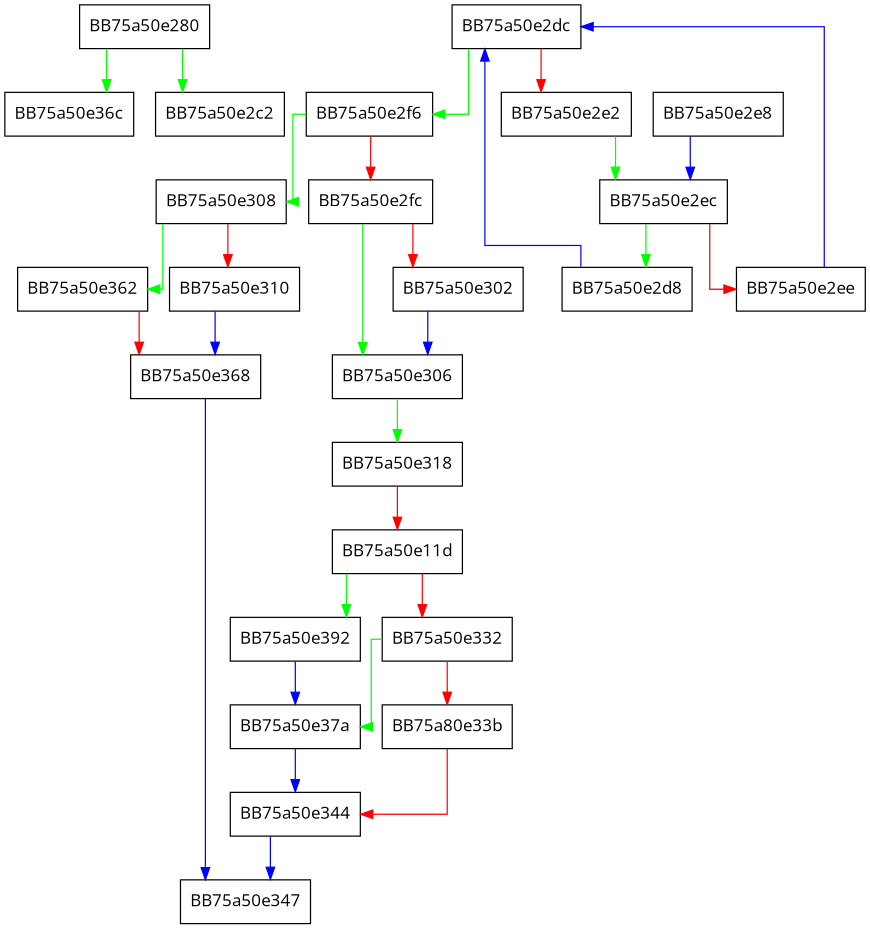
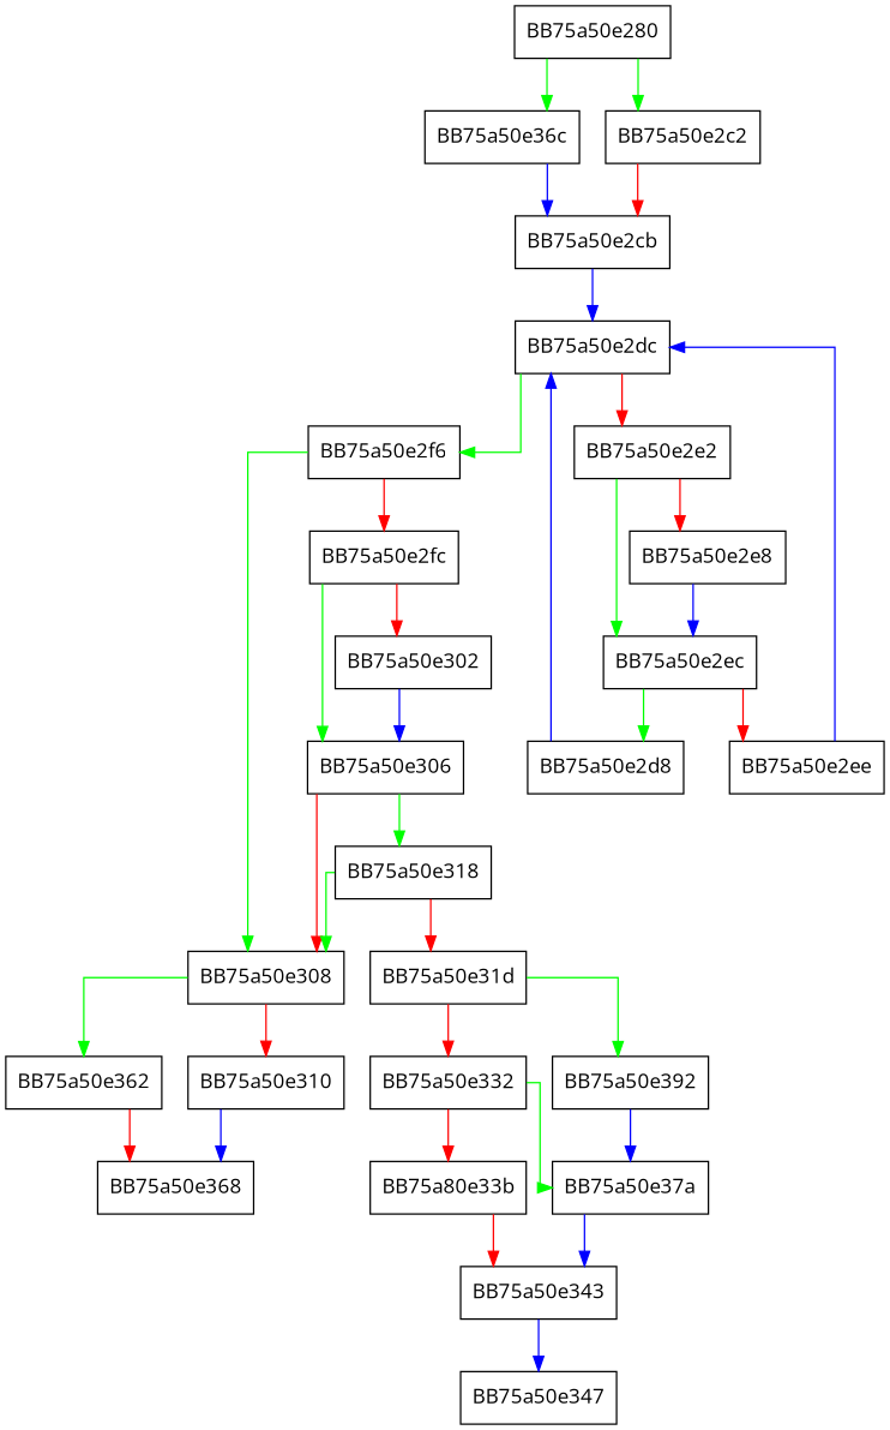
  digraph {
    fontname="Open Sans"
    splines=ortho
    node [fontname="Open Sans" shape=box]
    edge [color=red fontname="Open Sans"]
    BB75a50e280
    BB75a50e36c
    BB75a50e2c2
+   BB75a50e2cb
    BB75a50e2dc
    BB75a50e2f6
    BB75a50e2e2
    BB75a50e308
    BB75a50e2fc
    BB75a50e2ec
    BB75a50e2e8
    BB75a50e2d8
    BB75a50e362
    BB75a50e310
    BB75a50e306
    BB75a50e302
    BB75a50e2ee
    BB75a50e368
    BB75a50e318
-   BB75a50e31d [label=BB75a50e11d]
+   BB75a50e31d
    BB75a50e392
    BB75a50e332
    BB75a50e347
    BB75a50e37a
    n25 [label=BB75a80e33b]
-   BB75a50e344
+   BB75a50e344 [label=BB75a50e343]
    BB75a50e280 -> BB75a50e36c [color=green]
    BB75a50e280 -> BB75a50e2c2 [color=green]
+   BB75a50e36c -> BB75a50e2cb [color=blue]
+   BB75a50e2c2 -> BB75a50e2cb
+   BB75a50e2cb -> BB75a50e2dc [color=blue]
    BB75a50e2dc -> BB75a50e2f6 [color=green]
    BB75a50e2dc -> BB75a50e2e2
    BB75a50e2f6 -> BB75a50e308 [color=green]
    BB75a50e2f6 -> BB75a50e2fc
    BB75a50e2e2 -> BB75a50e2ec [color=green]
+   BB75a50e2e2 -> BB75a50e2e8
    BB75a50e308 -> BB75a50e362 [color=green]
    BB75a50e308 -> BB75a50e310
    BB75a50e2fc -> BB75a50e306 [color=green]
    BB75a50e2fc -> BB75a50e302
    BB75a50e2ec -> BB75a50e2d8 [color=green]
    BB75a50e2ec -> BB75a50e2ee
    BB75a50e2e8 -> BB75a50e2ec [color=blue]
    BB75a50e2d8 -> BB75a50e2dc [color=blue]
    BB75a50e362 -> BB75a50e368
    BB75a50e310 -> BB75a50e368 [color=blue]
+   BB75a50e306 -> BB75a50e308
    BB75a50e306 -> BB75a50e318 [color=green]
    BB75a50e302 -> BB75a50e306 [color=blue]
    BB75a50e2ee -> BB75a50e2dc [color=blue]
-   BB75a50e368 -> BB75a50e347 [color=blue]
+   BB75a50e318 -> BB75a50e308 [color=green]
    BB75a50e318 -> BB75a50e31d
    BB75a50e31d -> BB75a50e392 [color=green]
    BB75a50e31d -> BB75a50e332
    BB75a50e392 -> BB75a50e37a [color=blue]
    BB75a50e332 -> BB75a50e37a [color=green]
    BB75a50e332 -> n25
    BB75a50e37a -> BB75a50e344 [color=blue]
    n25 -> BB75a50e344
    BB75a50e344 -> BB75a50e347 [color=blue]
  }
